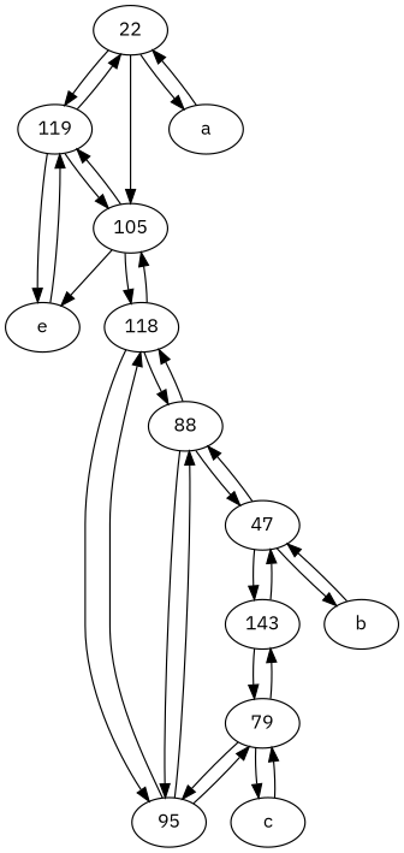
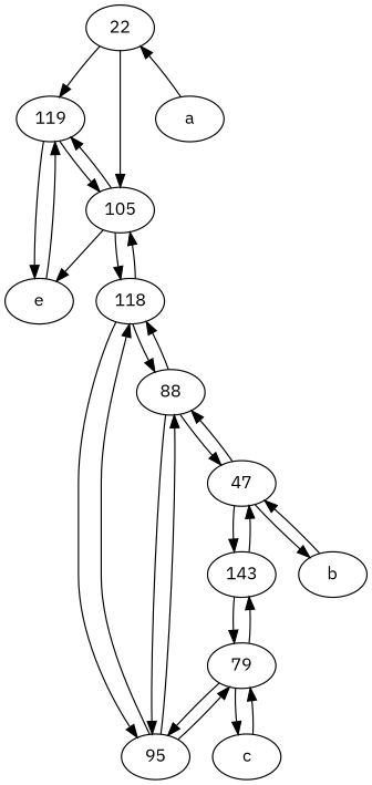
  digraph {
    fontname="IBM Plex Sans"
    node [fontname="IBM Plex Sans"]
    edge [fontname="IBM Plex Sans"]
    22
    119
    105
    a
    e
    118
    95
    n8 [label=79]
    88
    c
    143
    47
    b
    22 -> 119
    22 -> 105
-   22 -> a
-   119 -> 22
    119 -> 105
    119 -> e
    105 -> 119
    105 -> e
    105 -> 118
    a -> 22
    e -> 119
    118 -> 105
    118 -> 95
    118 -> 88
    95 -> 118
    95 -> n8
    95 -> 88
    n8 -> 95
    n8 -> c
    n8 -> 143
    88 -> 118
    88 -> 95
    88 -> 47
    c -> n8
    143 -> n8
    143 -> 47
    47 -> 88
    47 -> 143
    47 -> b
    b -> 47
  }
